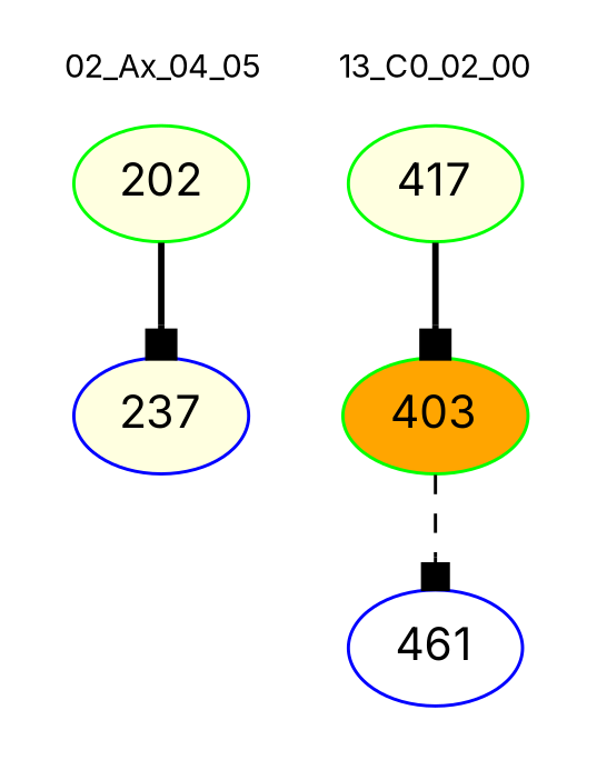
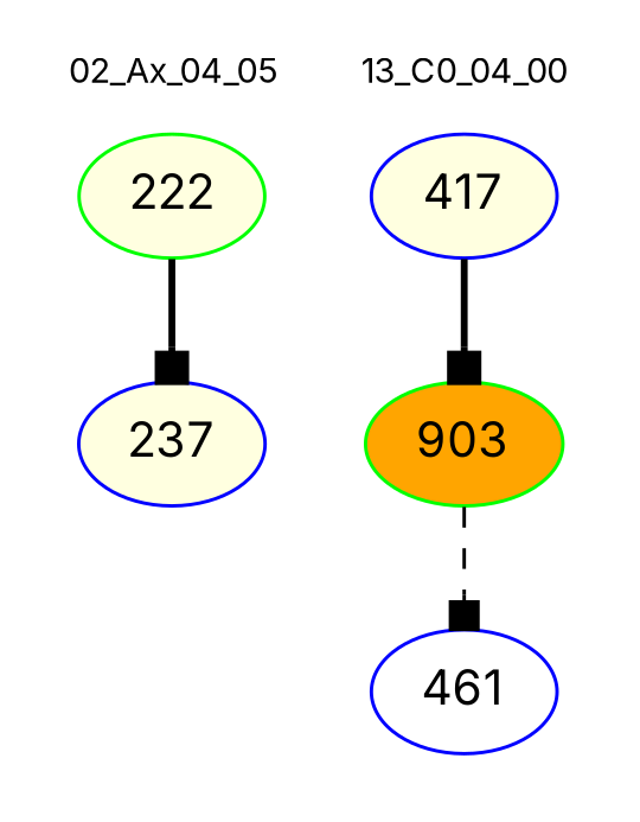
  digraph {
    fontname=Inter
    node [color=green fillcolor=lightyellow fontname=Inter style=filled]
    edge [arrowhead=box color=black fontname=Inter style=bold]
-   n1 [label=202]
+   n1 [label=222]
    n2 [color=blue label=237]
-   n3 [label=417]
-   n4 [fillcolor=orange label=403]
+   n3 [color=blue label=417]
+   n4 [fillcolor=orange label=903]
    n5 [color=blue fillcolor=white label=461]
    subgraph cluster_1 {
      color=white
      fontsize=10
      label="02_Ax_04_05"
      n1
      n2
    }
    subgraph cluster_2 {
      color=white
      fontsize=10
-     label="13_C0_02_00"
+     label="13_C0_04_00"
      n3
      n4
      n5
    }
    n1 -> n2
    n3 -> n4
    n4 -> n5 [style=dashed]
  }
